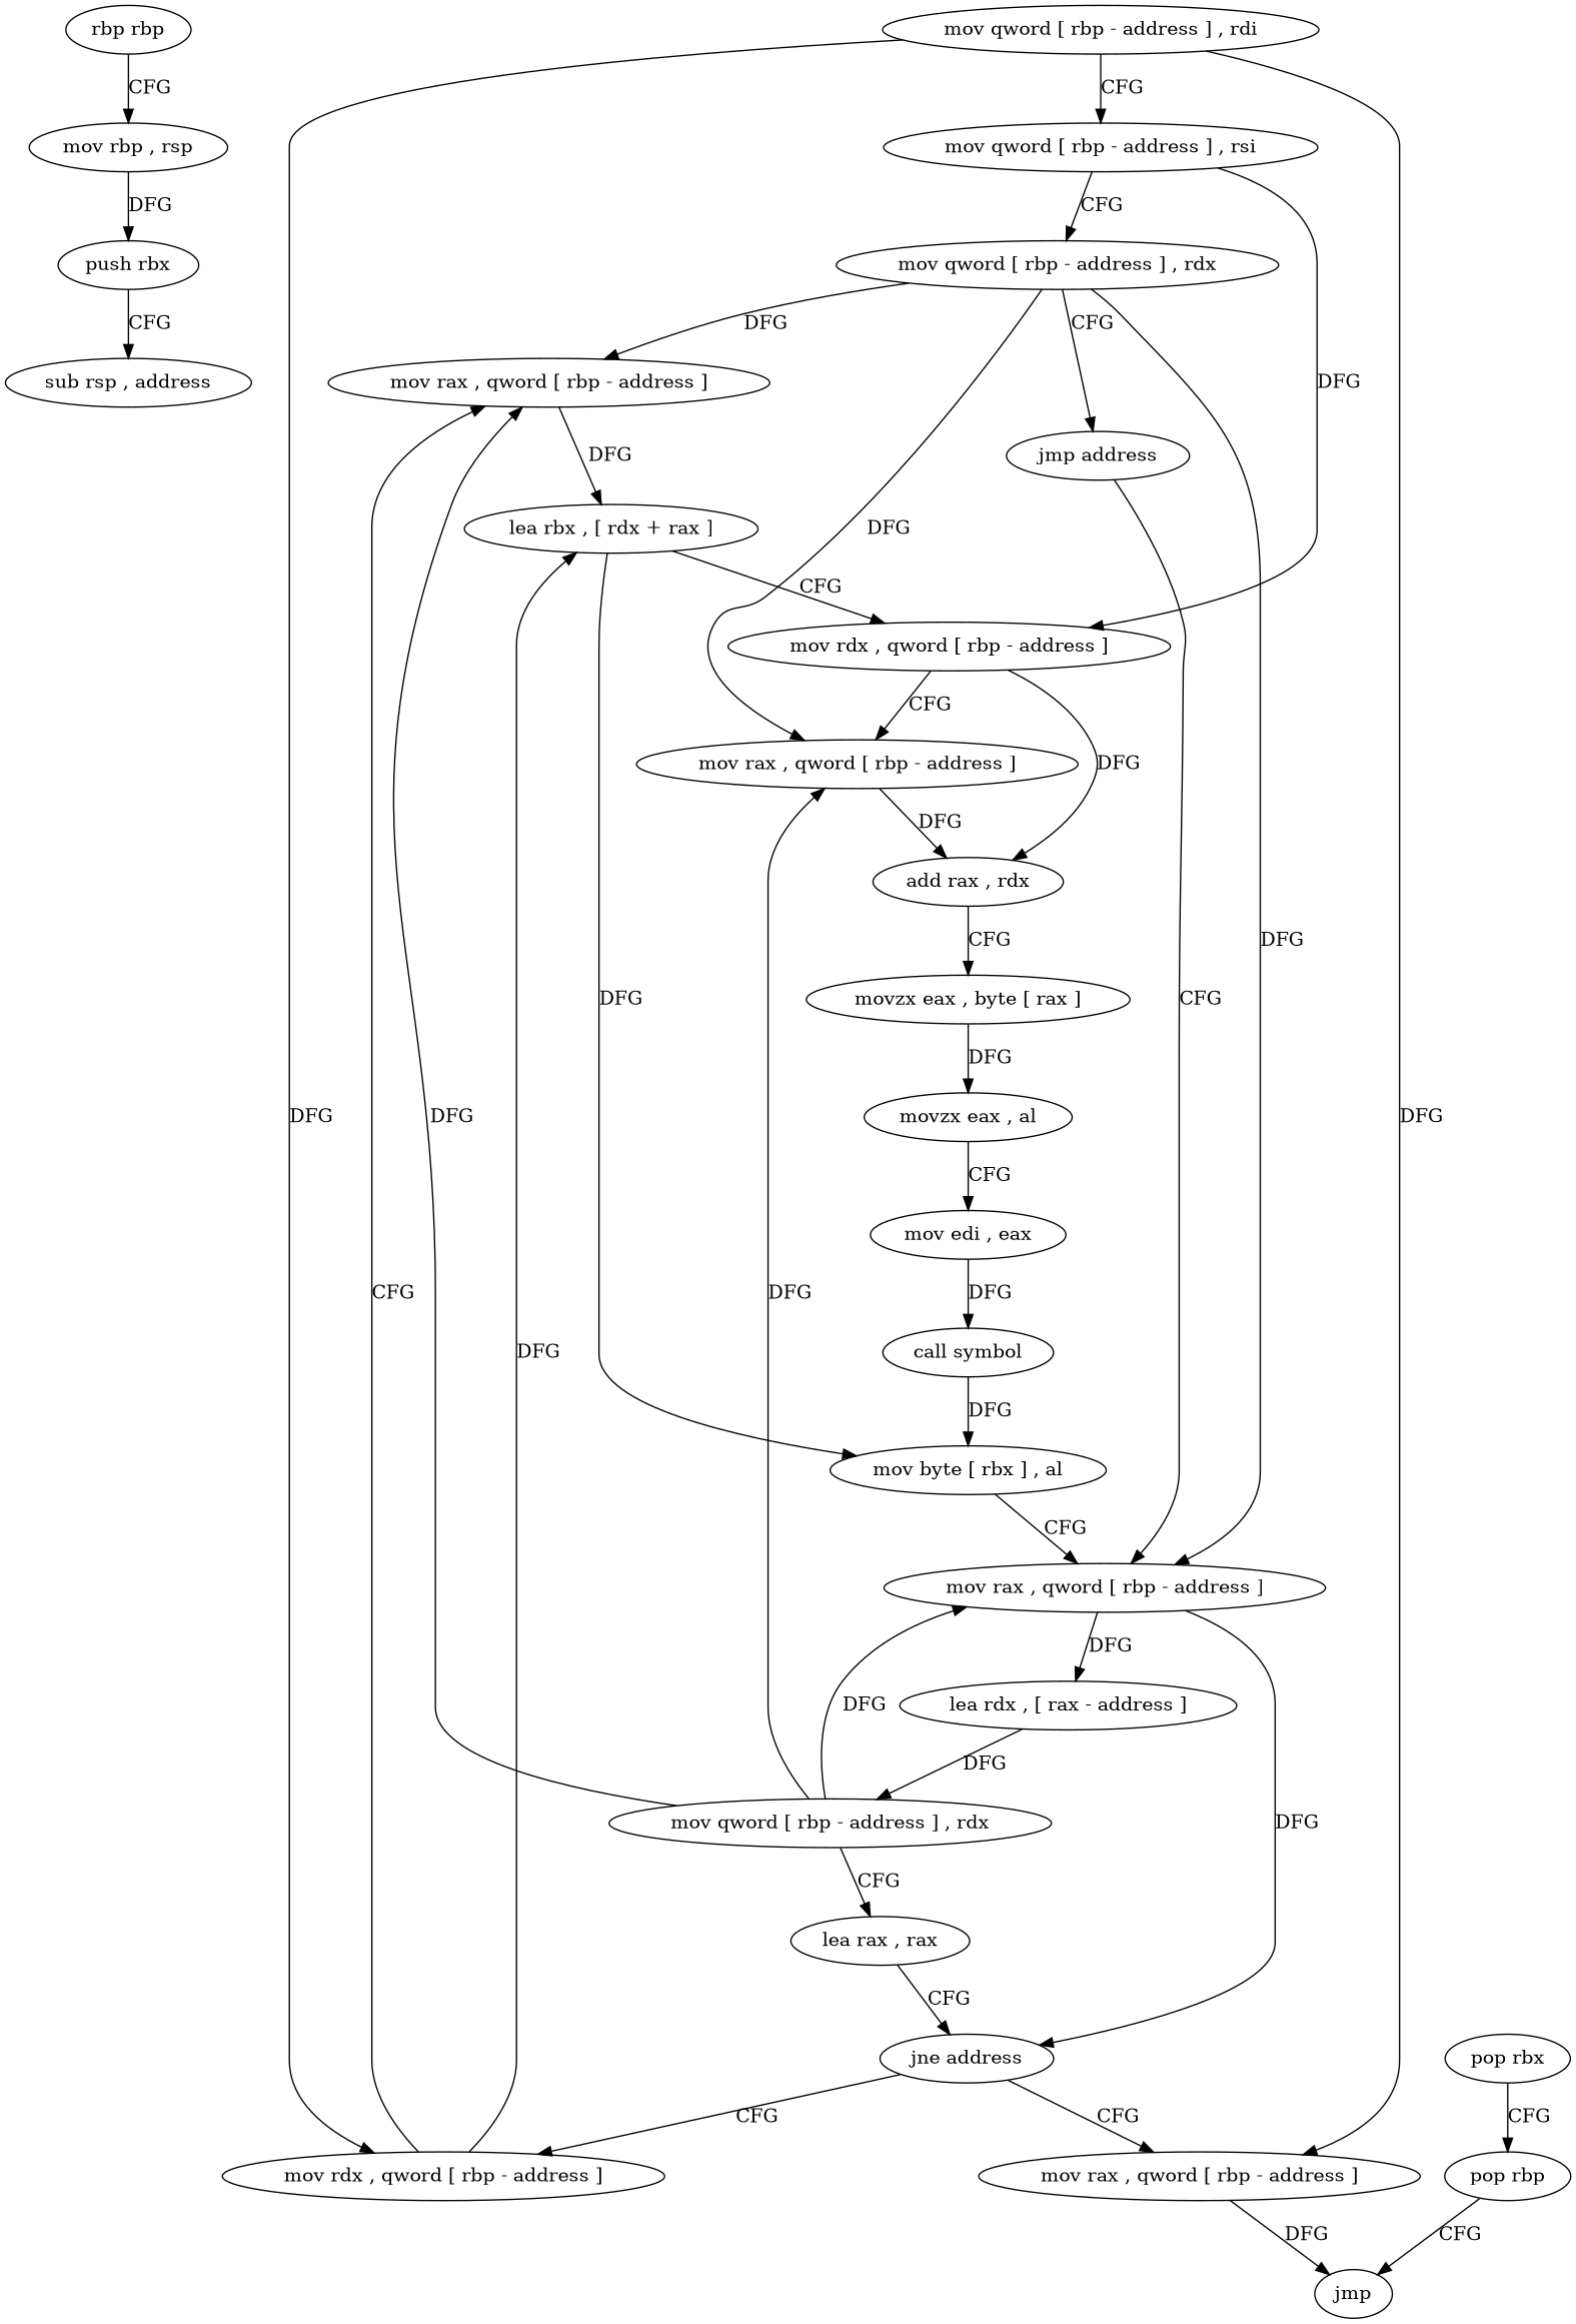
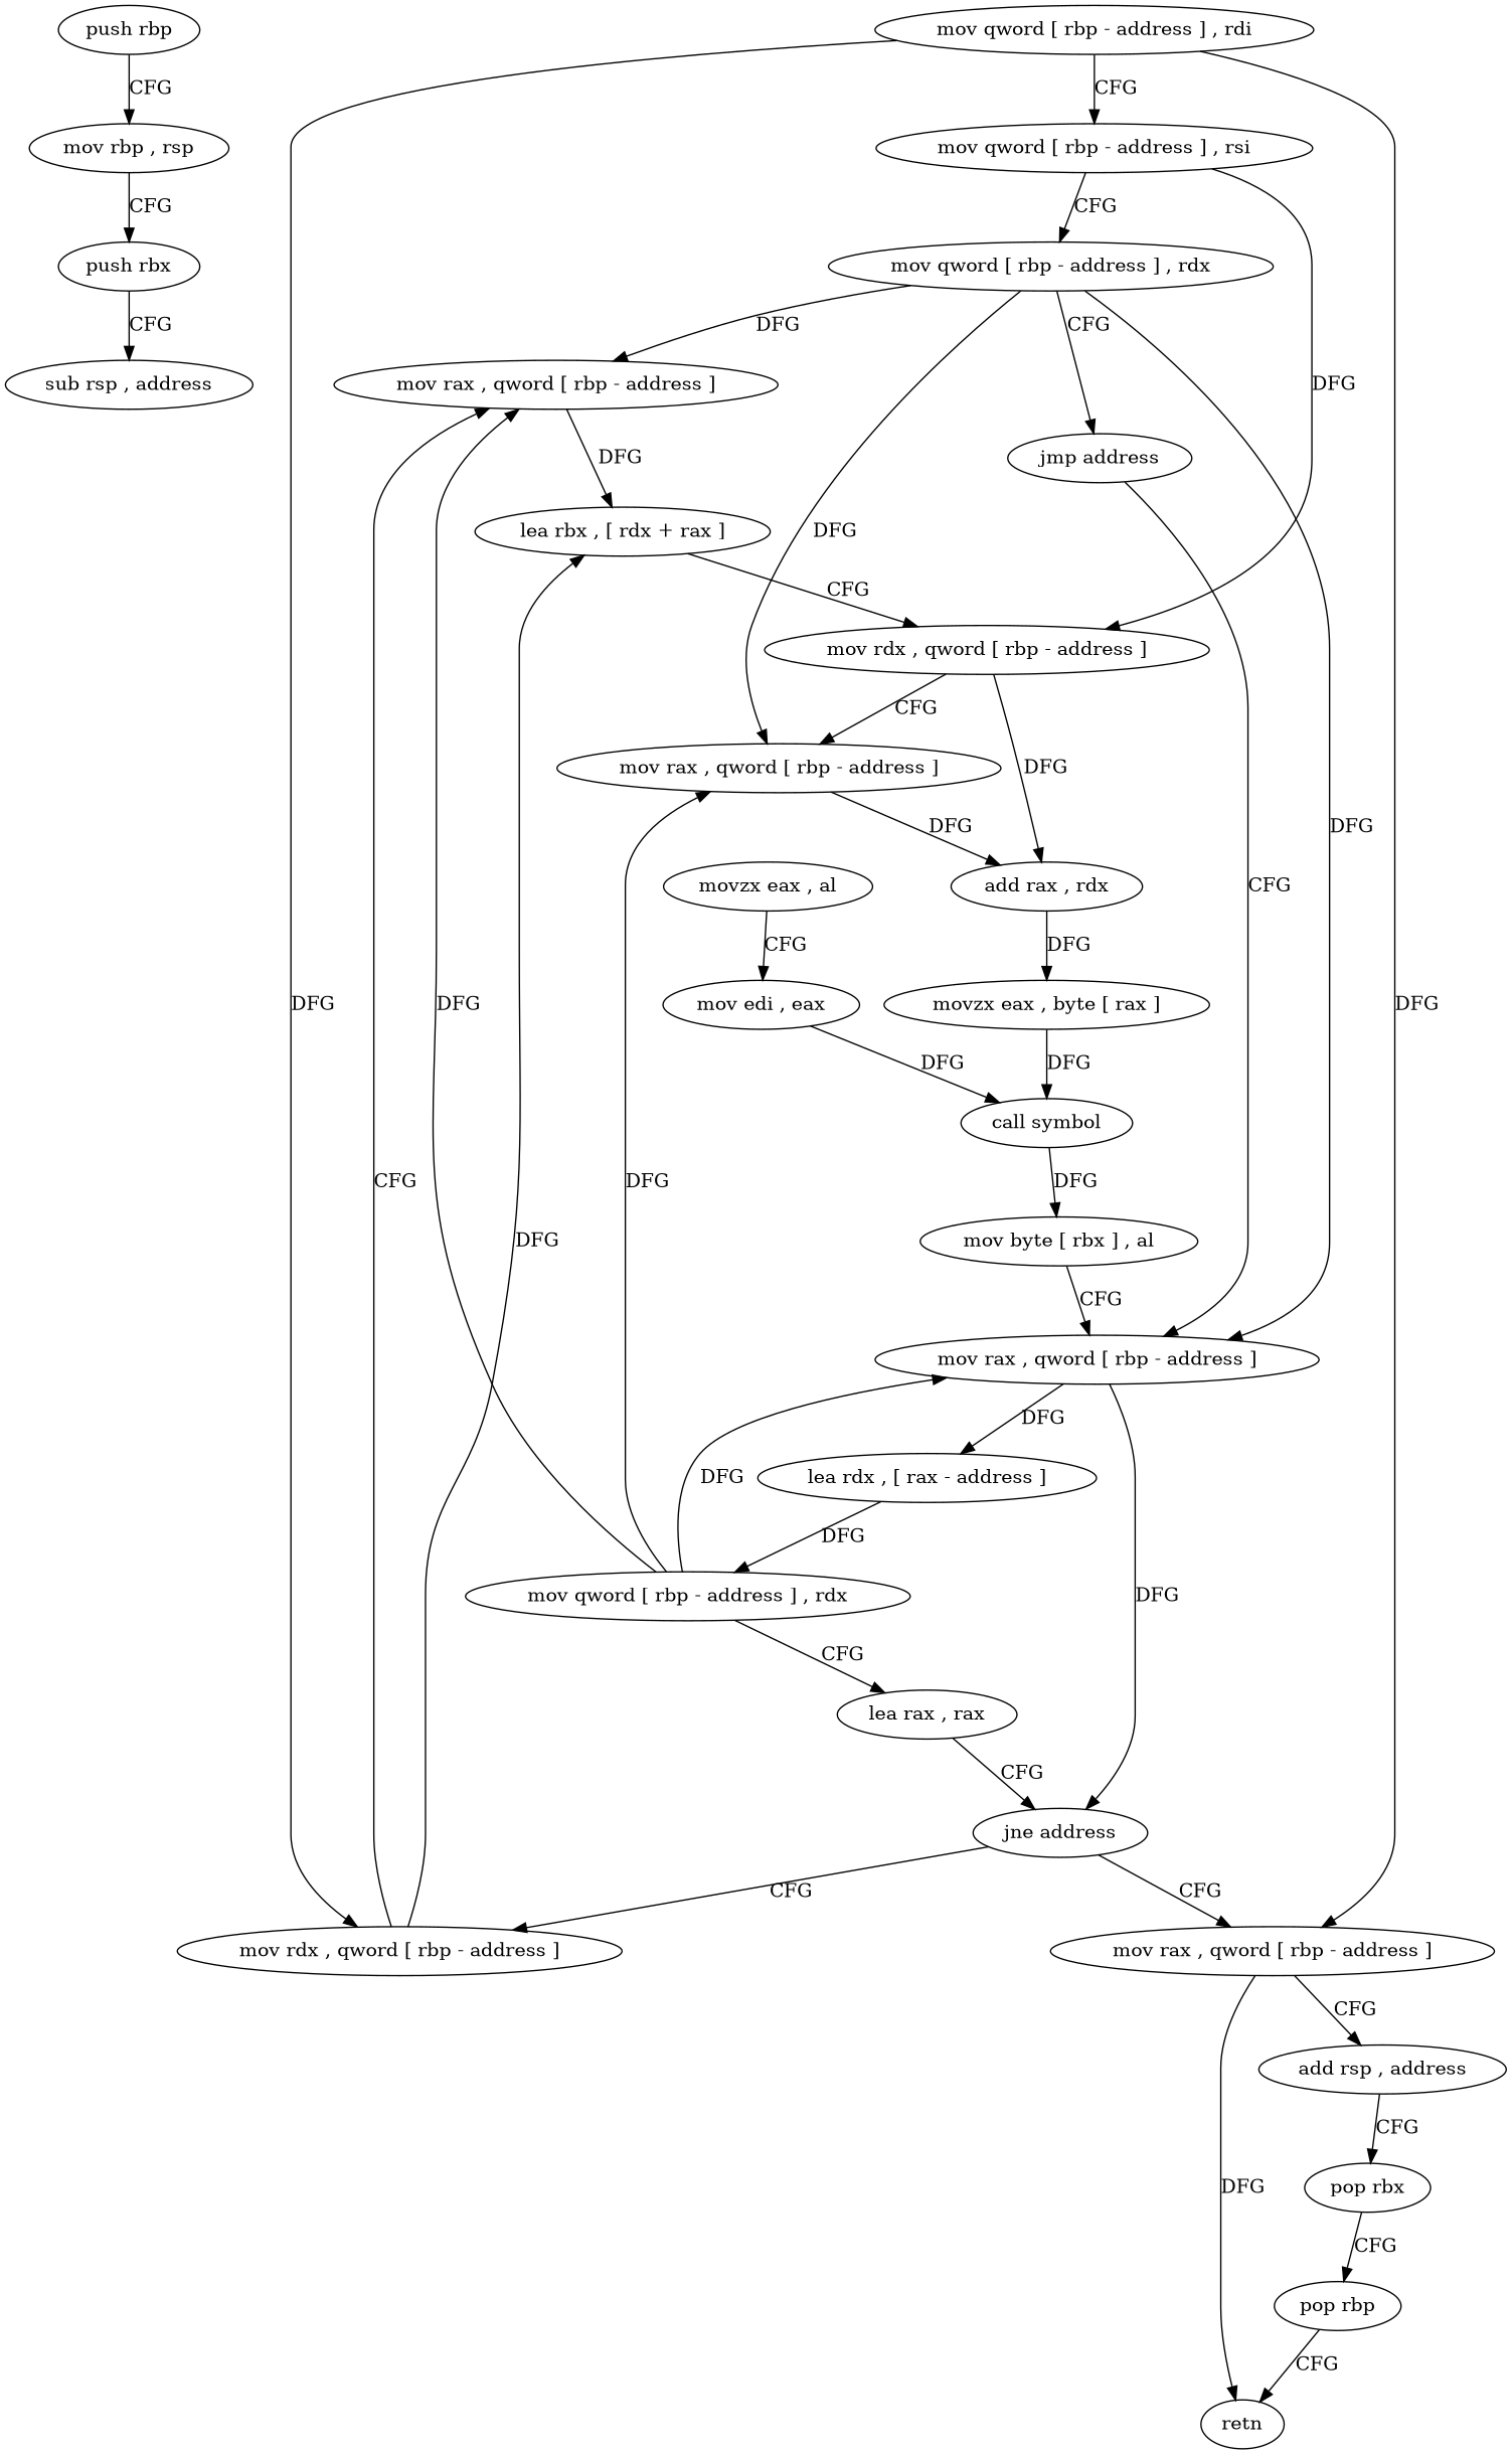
  digraph {
-   n1 [label="rbp rbp"]
+   n1 [label="push rbp"]
    n2 [label="mov rbp , rsp"]
    n3 [label="push rbx"]
    n4 [label="sub rsp , address"]
    n5 [label="mov qword [ rbp - address ] , rdi"]
    n6 [label="mov qword [ rbp - address ] , rsi"]
    n7 [label="mov rdx , qword [ rbp - address ]"]
    n8 [label="mov rax , qword [ rbp - address ]"]
    n9 [label="mov qword [ rbp - address ] , rdx"]
    n10 [label="mov rdx , qword [ rbp - address ]"]
    n11 [label="mov rax , qword [ rbp - address ]"]
    n12 [label="lea rbx , [ rdx + rax ]"]
-   n14 [label=jmp]
+   n13 [label="add rsp , address"]
+   n14 [label=retn]
    n15 [label="jmp address"]
    n16 [label="mov rax , qword [ rbp - address ]"]
    n17 [label="mov rax , qword [ rbp - address ]"]
    n18 [label="add rax , rdx"]
    n19 [label="lea rdx , [ rax - address ]"]
    n20 [label="jne address"]
    n21 [label="mov qword [ rbp - address ] , rdx"]
    n22 [label="lea rax , rax"]
    n23 [label="mov byte [ rbx ] , al"]
    n24 [label="pop rbx"]
    n25 [label="movzx eax , byte [ rax ]"]
    n26 [label="movzx eax , al"]
    n27 [label="mov edi , eax"]
    n28 [label="call symbol"]
    n29 [label="pop rbp"]
    n1 -> n2 [label=CFG]
-   n2 -> n3 [label=DFG]
+   n2 -> n3 [label=CFG]
    n3 -> n4 [label=CFG]
    n5 -> n6 [label=CFG]
    n5 -> n7 [label=DFG]
    n5 -> n8 [label=DFG]
    n6 -> n9 [label=CFG]
    n6 -> n10 [label=DFG]
    n7 -> n11 [label=CFG]
    n7 -> n12 [label=DFG]
+   n8 -> n13 [label=CFG]
    n8 -> n14 [label=DFG]
    n9 -> n11 [label=DFG]
    n9 -> n15 [label=CFG]
    n9 -> n16 [label=DFG]
    n9 -> n17 [label=DFG]
    n10 -> n17 [label=CFG]
    n10 -> n18 [label=DFG]
    n11 -> n12 [label=DFG]
    n12 -> n10 [label=CFG]
-   n12 -> n23 [label=DFG]
+   n13 -> n24 [label=CFG]
    n15 -> n16 [label=CFG]
    n16 -> n19 [label=DFG]
    n16 -> n20 [label=DFG]
    n17 -> n18 [label=DFG]
-   n18 -> n25 [label=CFG]
+   n18 -> n25 [label=DFG]
    n19 -> n21 [label=DFG]
    n20 -> n7 [label=CFG]
    n20 -> n8 [label=CFG]
    n21 -> n11 [label=DFG]
    n21 -> n16 [label=DFG]
    n21 -> n17 [label=DFG]
    n21 -> n22 [label=CFG]
    n22 -> n20 [label=CFG]
    n23 -> n16 [label=CFG]
    n24 -> n29 [label=CFG]
-   n25 -> n26 [label=DFG]
+   n25 -> n28 [label=DFG]
    n26 -> n27 [label=CFG]
    n27 -> n28 [label=DFG]
    n28 -> n23 [label=DFG]
    n29 -> n14 [label=CFG]
  }
